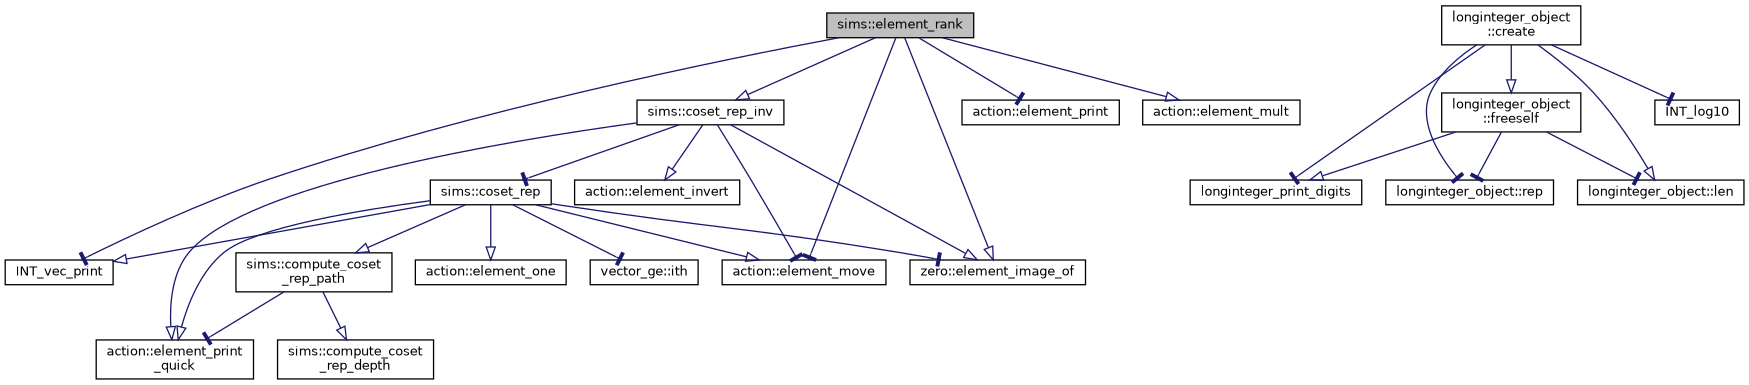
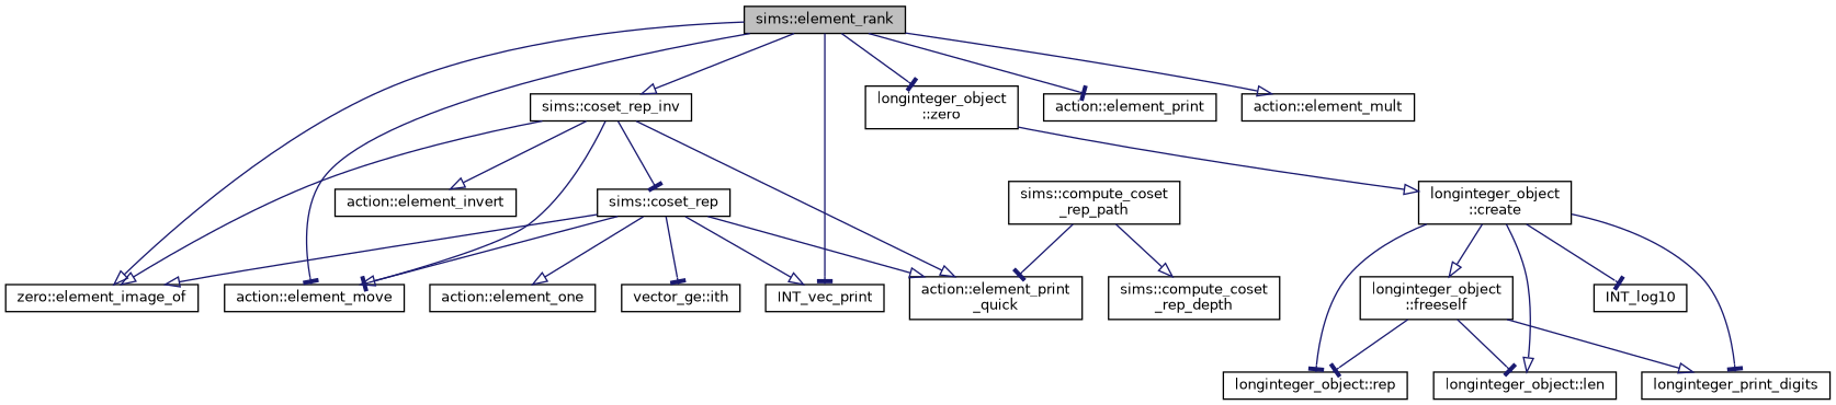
  digraph {
    rankdir=TB
    node [color=black fillcolor=white fontname=Helvetica fontsize=10 shape=record style=filled]
    edge [arrowhead=onormal color=midnightblue fontname=Helvetica fontsize=10 labelfontname=Helvetica labelfontsize=10 style=solid]
    n1 [fillcolor=grey75 fontcolor=black height=0.2 label="sims::element_rank" width=0.4]
    n2 [height=0.2 label="action::element_move" width=0.4]
+   n3 [height=0.2 label="longinteger_object\l::zero" width=0.4]
    n4 [height=0.2 label="zero::element_image_of" width=0.4]
    n5 [height=0.2 label=INT_vec_print width=0.4]
    n6 [height=0.2 label="action::element_print" width=0.4]
    n7 [height=0.2 label="sims::coset_rep_inv" width=0.4]
    n8 [height=0.2 label="action::element_mult" width=0.4]
    n9 [height=0.2 label="longinteger_object\l::create" width=0.4]
    n10 [height=0.2 label="sims::coset_rep" width=0.4]
    n11 [height=0.2 label="action::element_print\l_quick" width=0.4]
    n12 [height=0.2 label="action::element_invert" width=0.4]
    n13 [height=0.2 label="longinteger_object\l::freeself" width=0.4]
    n14 [height=0.2 label=longinteger_print_digits width=0.4]
    n15 [height=0.2 label="longinteger_object::rep" width=0.4]
    n16 [height=0.2 label="longinteger_object::len" width=0.4]
    n17 [height=0.2 label=INT_log10 width=0.4]
    n18 [height=0.2 label="sims::compute_coset\l_rep_path" width=0.4]
    n19 [height=0.2 label="action::element_one" width=0.4]
    n20 [height=0.2 label="vector_ge::ith" width=0.4]
    n21 [height=0.2 label="sims::compute_coset\l_rep_depth" width=0.4]
    n1 -> n2 [arrowhead=tee]
+   n1 -> n3 [arrowhead=tee]
    n1 -> n4
    n1 -> n5 [arrowhead=tee]
    n1 -> n6 [arrowhead=tee]
    n1 -> n7
    n1 -> n8
+   n3 -> n9
    n7 -> n2 [arrowhead=tee]
    n7 -> n4
    n7 -> n10 [arrowhead=tee]
    n7 -> n11
    n7 -> n12
    n9 -> n13
    n9 -> n14 [arrowhead=tee]
    n9 -> n15 [arrowhead=tee]
    n9 -> n16
    n9 -> n17 [arrowhead=tee]
    n10 -> n2
-   n10 -> n4 [arrowhead=tee]
+   n10 -> n4
    n10 -> n5
    n10 -> n11
-   n10 -> n18
    n10 -> n19
    n10 -> n20 [arrowhead=tee]
    n13 -> n14
    n13 -> n15 [arrowhead=tee]
    n13 -> n16 [arrowhead=tee]
    n18 -> n11 [arrowhead=tee]
    n18 -> n21
  }
